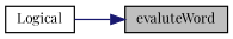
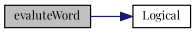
  digraph {
    rankdir=RL
    fontname="Playfair Display"
    node [color=black fontname="Playfair Display" fontsize=10 shape=record style=filled]
    n1 [fillcolor=grey75 fontcolor=black height=0.2 label=evaluteWord width=0.4]
    n2 [fillcolor=white height=0.2 label=Logical width=0.4]
-   n1 -> n2 [color=midnightblue dir=back fontname="Playfair Display" fontsize=10 labelfontname=Helvetica labelfontsize=10 style=solid]
+   n2 -> n1 [color=midnightblue dir=back fontname="Playfair Display" fontsize=10 labelfontname=Helvetica labelfontsize=10 style=solid]
  }
